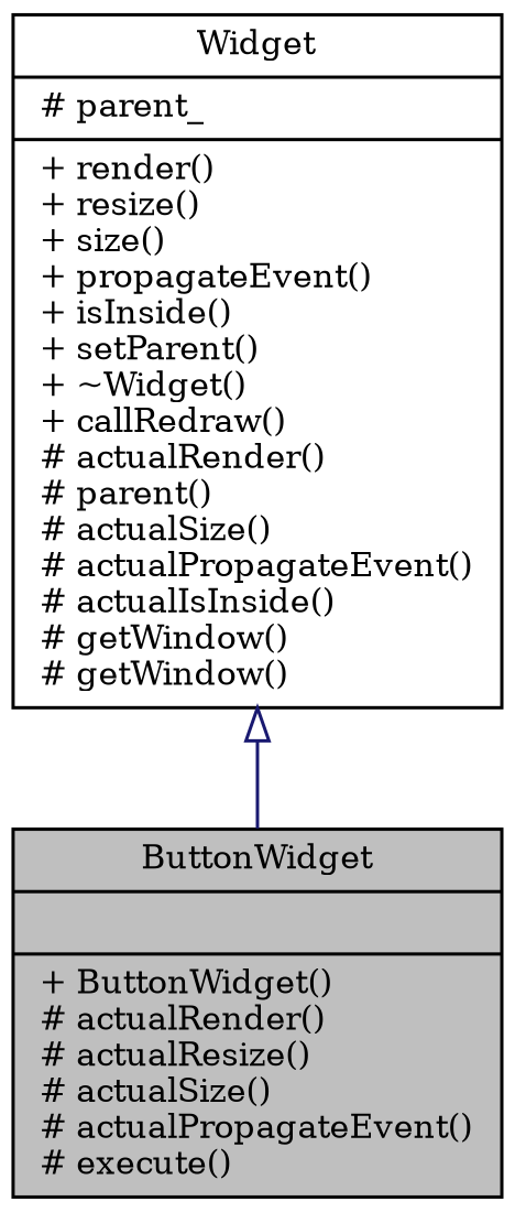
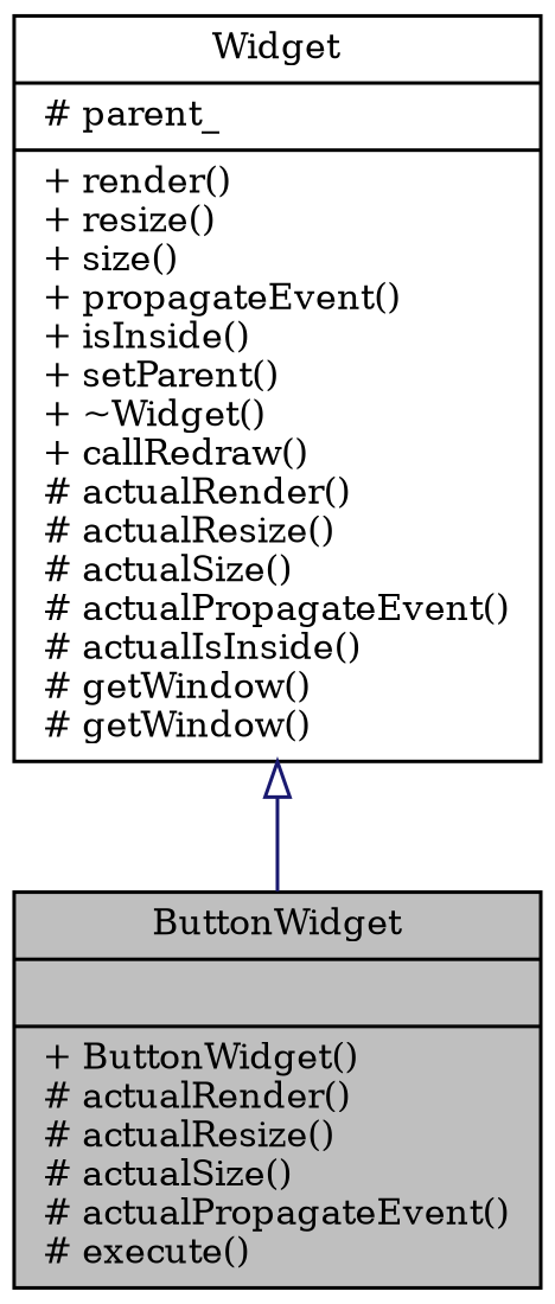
  digraph {
    fontname="DejaVu Serif"
    node [color=black fontname="DejaVu Serif" fontsize=10 shape=record style=filled]
    n1 [fillcolor=grey75 fontcolor=black height=0.2 label="{ButtonWidget\n||+ ButtonWidget()\l# actualRender()\l# actualResize()\l# actualSize()\l# actualPropagateEvent()\l# execute()\l}" width=0.4]
-   n2 [fillcolor=white height=0.2 label="{Widget\n|# parent_\l|+ render()\l+ resize()\l+ size()\l+ propagateEvent()\l+ isInside()\l+ setParent()\l+ ~Widget()\l+ callRedraw()\l# actualRender()\l# parent()\l# actualSize()\l# actualPropagateEvent()\l# actualIsInside()\l# getWindow()\l# getWindow()\l}" width=0.4]
+   n2 [fillcolor=white height=0.2 label="{Widget\n|# parent_\l|+ render()\l+ resize()\l+ size()\l+ propagateEvent()\l+ isInside()\l+ setParent()\l+ ~Widget()\l+ callRedraw()\l# actualRender()\l# actualResize()\l# actualSize()\l# actualPropagateEvent()\l# actualIsInside()\l# getWindow()\l# getWindow()\l}" width=0.4]
    n2 -> n1 [arrowtail=onormal color=midnightblue dir=back fontname="DejaVu Serif" fontsize=10 labelfontname=Helvetica labelfontsize=10 style=solid]
  }
